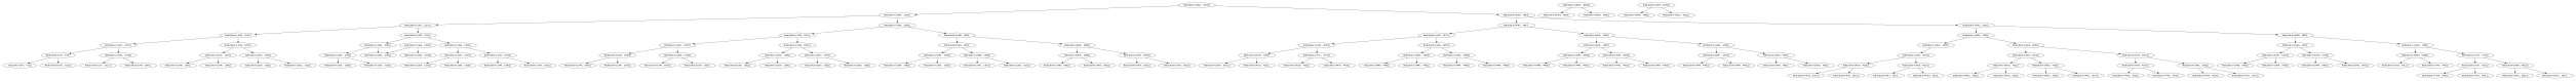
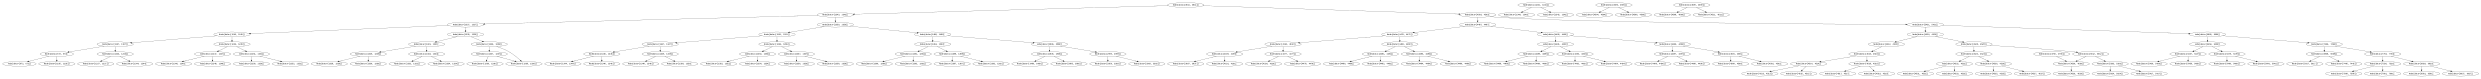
  digraph {
    fontname="Liberation Mono"
    node [fontname="Liberation Mono"]
    edge [fontname="Liberation Mono"]
    n1 [label="Node{data=[3811, 3811]}"]
    n2 [label="Node{data=[1343, 1343]}"]
    n3 [label="Node{data=[4503, 4503]}"]
    n4 [label="Node{data=[1327, 1327]}"]
    n5 [label="Node{data=[1359, 1359]}"]
    n6 [label="Node{data=[4487, 4487]}"]
    n7 [label="Node{data=[5421, 5421]}"]
    n8 [label="Node{data=[1245, 1245]}"]
    n9 [label="Node{data=[1335, 1335]}"]
    n10 [label="Node{data=[1351, 1351]}"]
    n11 [label="Node{data=[1488, 1488]}"]
    n12 [label="Node{data=[1197, 1197]}"]
    n13 [label="Node{data=[1249, 1249]}"]
    n14 [label="Node{data=[1331, 1331]}"]
    n15 [label="Node{data=[1339, 1339]}"]
    n16 [label="Node{data=[673, 673]}"]
    n17 [label="Node{data=[1243, 1243]}"]
    n18 [label="Node{data=[1247, 1247]}"]
    n19 [label="Node{data=[1251, 1251]}"]
    n20 [label="Node{data=[672, 672]}"]
    n21 [label="Node{data=[1195, 1195]}"]
    n22 [label="Node{data=[1227, 1227]}"]
    n23 [label="Node{data=[1244, 1244]}"]
    n24 [label="Node{data=[1246, 1246]}"]
    n25 [label="Node{data=[1248, 1248]}"]
    n26 [label="Node{data=[1250, 1250]}"]
    n27 [label="Node{data=[1252, 1252]}"]
    n28 [label="Node{data=[1329, 1329]}"]
    n29 [label="Node{data=[1333, 1333]}"]
    n30 [label="Node{data=[1337, 1337]}"]
    n31 [label="Node{data=[1341, 1341]}"]
    n32 [label="Node{data=[1328, 1328]}"]
    n33 [label="Node{data=[1330, 1330]}"]
    n34 [label="Node{data=[1332, 1332]}"]
    n35 [label="Node{data=[1334, 1334]}"]
    n36 [label="Node{data=[1336, 1336]}"]
    n37 [label="Node{data=[1338, 1338]}"]
    n38 [label="Node{data=[1340, 1340]}"]
    n39 [label="Node{data=[1342, 1342]}"]
    n40 [label="Node{data=[1347, 1347]}"]
    n41 [label="Node{data=[1355, 1355]}"]
    n42 [label="Node{data=[1363, 1363]}"]
    n43 [label="Node{data=[2896, 2896]}"]
    n44 [label="Node{data=[1345, 1345]}"]
    n45 [label="Node{data=[1349, 1349]}"]
    n46 [label="Node{data=[1353, 1353]}"]
    n47 [label="Node{data=[1357, 1357]}"]
    n48 [label="Node{data=[1344, 1344]}"]
    n49 [label="Node{data=[1346, 1346]}"]
    n50 [label="Node{data=[1348, 1348]}"]
    n51 [label="Node{data=[1350, 1350]}"]
    n52 [label="Node{data=[1352, 1352]}"]
    n53 [label="Node{data=[1354, 1354]}"]
    n54 [label="Node{data=[1356, 1356]}"]
    n55 [label="Node{data=[1358, 1358]}"]
    n56 [label="Node{data=[1361, 1361]}"]
    n57 [label="Node{data=[1388, 1388]}"]
    n58 [label="Node{data=[1836, 1836]}"]
    n59 [label="Node{data=[2990, 2990]}"]
    n60 [label="Node{data=[1360, 1360]}"]
    n61 [label="Node{data=[1362, 1362]}"]
    n62 [label="Node{data=[1387, 1387]}"]
    n63 [label="Node{data=[1392, 1392]}"]
    n64 [label="Node{data=[1489, 1489]}"]
    n65 [label="Node{data=[2885, 2885]}"]
    n66 [label="Node{data=[2959, 2959]}"]
    n67 [label="Node{data=[3303, 3303]}"]
    n68 [label="Node{data=[4479, 4479]}"]
    n69 [label="Node{data=[4495, 4495]}"]
    n70 [label="Node{data=[4520, 4520]}"]
    n71 [label="Node{data=[5889, 5889]}"]
    n72 [label="Node{data=[4192, 4192]}"]
    n73 [label="Node{data=[4483, 4483]}"]
    n74 [label="Node{data=[4491, 4491]}"]
    n75 [label="Node{data=[4499, 4499]}"]
    n76 [label="Node{data=[4190, 4190]}"]
    n77 [label="Node{data=[4477, 4477]}"]
    n78 [label="Node{data=[4481, 4481]}"]
    n79 [label="Node{data=[4485, 4485]}"]
    n80 [label="Node{data=[3837, 3837]}"]
    n81 [label="Node{data=[4191, 4191]}"]
    n82 [label="Node{data=[4226, 4226]}"]
    n83 [label="Node{data=[4478, 4478]}"]
    n84 [label="Node{data=[4480, 4480]}"]
    n85 [label="Node{data=[4482, 4482]}"]
    n86 [label="Node{data=[4484, 4484]}"]
    n87 [label="Node{data=[4486, 4486]}"]
    n88 [label="Node{data=[4489, 4489]}"]
    n89 [label="Node{data=[4493, 4493]}"]
    n90 [label="Node{data=[4497, 4497]}"]
    n91 [label="Node{data=[4501, 4501]}"]
    n92 [label="Node{data=[4488, 4488]}"]
    n93 [label="Node{data=[4490, 4490]}"]
    n94 [label="Node{data=[4492, 4492]}"]
    n95 [label="Node{data=[4494, 4494]}"]
    n96 [label="Node{data=[4496, 4496]}"]
    n97 [label="Node{data=[4498, 4498]}"]
    n98 [label="Node{data=[4500, 4500]}"]
    n99 [label="Node{data=[4502, 4502]}"]
    n100 [label="Node{data=[4512, 4512]}"]
    n101 [label="Node{data=[4528, 4528]}"]
    n102 [label="Node{data=[5459, 5459]}"]
    n103 [label="Node{data=[7496, 7496]}"]
    n104 [label="Node{data=[4516, 4516]}"]
    n105 [label="Node{data=[4524, 4524]}"]
    n106 [label="Node{data=[5012, 5012]}"]
    n107 [label="Node{data=[4514, 4514]}"]
    n108 [label="Node{data=[4518, 4518]}"]
    n109 [label="Node{data=[4505, 4505]}"]
    n110 [label="Node{data=[4504, 4504]}"]
    n111 [label="Node{data=[4506, 4506]}"]
    n112 [label="Node{data=[4509, 4509]}"]
    n113 [label="Node{data=[4508, 4508]}"]
    n114 [label="Node{data=[4511, 4511]}"]
    n115 [label="Node{data=[4513, 4513]}"]
    n116 [label="Node{data=[4515, 4515]}"]
    n117 [label="Node{data=[4517, 4517]}"]
    n118 [label="Node{data=[4519, 4519]}"]
    n119 [label="Node{data=[4522, 4522]}"]
    n120 [label="Node{data=[4526, 4526]}"]
    n121 [label="Node{data=[4530, 4530]}"]
    n122 [label="Node{data=[5393, 5393]}"]
    n123 [label="Node{data=[4521, 4521]}"]
    n124 [label="Node{data=[4523, 4523]}"]
    n125 [label="Node{data=[4525, 4525]}"]
    n126 [label="Node{data=[4527, 4527]}"]
    n127 [label="Node{data=[4529, 4529]}"]
    n128 [label="Node{data=[4756, 4756]}"]
    n129 [label="Node{data=[5024, 5024]}"]
    n130 [label="Node{data=[5417, 5417]}"]
    n131 [label="Node{data=[5437, 5437]}"]
    n132 [label="Node{data=[5478, 5478]}"]
    n133 [label="Node{data=[5938, 5938]}"]
    n134 [label="Node{data=[7703, 7703]}"]
    n135 [label="Node{data=[5436, 5436]}"]
    n136 [label="Node{data=[5458, 5458]}"]
    n137 [label="Node{data=[5460, 5460]}"]
    n138 [label="Node{data=[5841, 5841]}"]
    n139 [label="Node{data=[5917, 5917]}"]
    n140 [label="Node{data=[7445, 7445]}"]
    n141 [label="Node{data=[7526, 7526]}"]
    n142 [label="Node{data=[9829, 9829]}"]
    n143 [label="Node{data=[7508, 7508]}"]
    n144 [label="Node{data=[7601, 7601]}"]
    n145 [label="Node{data=[9561, 9561]}"]
    n146 [label="Node{data=[9927, 9927]}"]
    n1 -> n2
    n1 -> n3
    n2 -> n4
    n2 -> n5
    n3 -> n6
    n3 -> n7
    n4 -> n8
    n4 -> n9
    n5 -> n10
    n5 -> n11
    n6 -> n68
    n6 -> n69
    n7 -> n70
    n7 -> n71
    n8 -> n12
    n8 -> n13
    n9 -> n14
    n9 -> n15
    n10 -> n40
    n10 -> n41
    n11 -> n42
    n11 -> n43
    n12 -> n16
    n12 -> n17
    n13 -> n18
    n13 -> n19
    n14 -> n28
-   n14 -> n34
+   n14 -> n29
    n15 -> n30
-   n15 -> n31
+   n15 -> n37
    n16 -> n20
    n16 -> n21
    n17 -> n22
    n17 -> n23
    n18 -> n24
    n18 -> n25
    n19 -> n26
    n19 -> n27
    n28 -> n32
    n28 -> n33
    n29 -> n34
    n29 -> n35
    n30 -> n36
    n30 -> n37
    n31 -> n38
    n31 -> n39
    n40 -> n44
    n40 -> n45
    n41 -> n46
    n41 -> n47
    n42 -> n56
    n42 -> n57
    n43 -> n58
    n43 -> n59
    n44 -> n48
    n44 -> n49
    n45 -> n50
    n45 -> n51
    n46 -> n52
    n46 -> n53
    n47 -> n54
    n47 -> n55
    n56 -> n60
    n56 -> n61
    n57 -> n62
    n57 -> n63
    n58 -> n64
    n58 -> n65
    n59 -> n66
    n59 -> n67
    n68 -> n72
    n68 -> n73
    n69 -> n74
    n69 -> n75
    n70 -> n100
    n70 -> n101
    n71 -> n102
    n71 -> n103
    n72 -> n76
    n72 -> n77
    n73 -> n78
    n73 -> n79
    n74 -> n88
    n74 -> n89
    n75 -> n90
    n75 -> n91
    n76 -> n80
    n76 -> n81
    n77 -> n82
    n77 -> n83
    n78 -> n84
    n78 -> n85
    n79 -> n86
    n79 -> n87
    n88 -> n92
    n88 -> n93
    n89 -> n94
    n89 -> n95
    n90 -> n96
    n90 -> n97
    n91 -> n98
    n91 -> n99
    n100 -> n104
    n101 -> n105
    n101 -> n106
    n102 -> n131
    n102 -> n132
    n103 -> n133
    n103 -> n134
    n104 -> n107
    n104 -> n108
    n105 -> n119
    n105 -> n120
    n106 -> n121
    n106 -> n122
    n107 -> n115
    n107 -> n116
    n108 -> n117
    n108 -> n118
    n109 -> n110
    n109 -> n111
    n112 -> n113
    n112 -> n114
    n119 -> n123
    n119 -> n124
    n120 -> n125
    n120 -> n126
    n121 -> n127
-   n121 -> n128
+   n128 -> n121
    n122 -> n129
    n122 -> n130
    n131 -> n135
    n131 -> n136
    n132 -> n137
    n132 -> n138
    n133 -> n139
    n133 -> n140
    n134 -> n141
    n134 -> n142
    n141 -> n143
    n141 -> n144
    n142 -> n145
    n142 -> n146
  }
